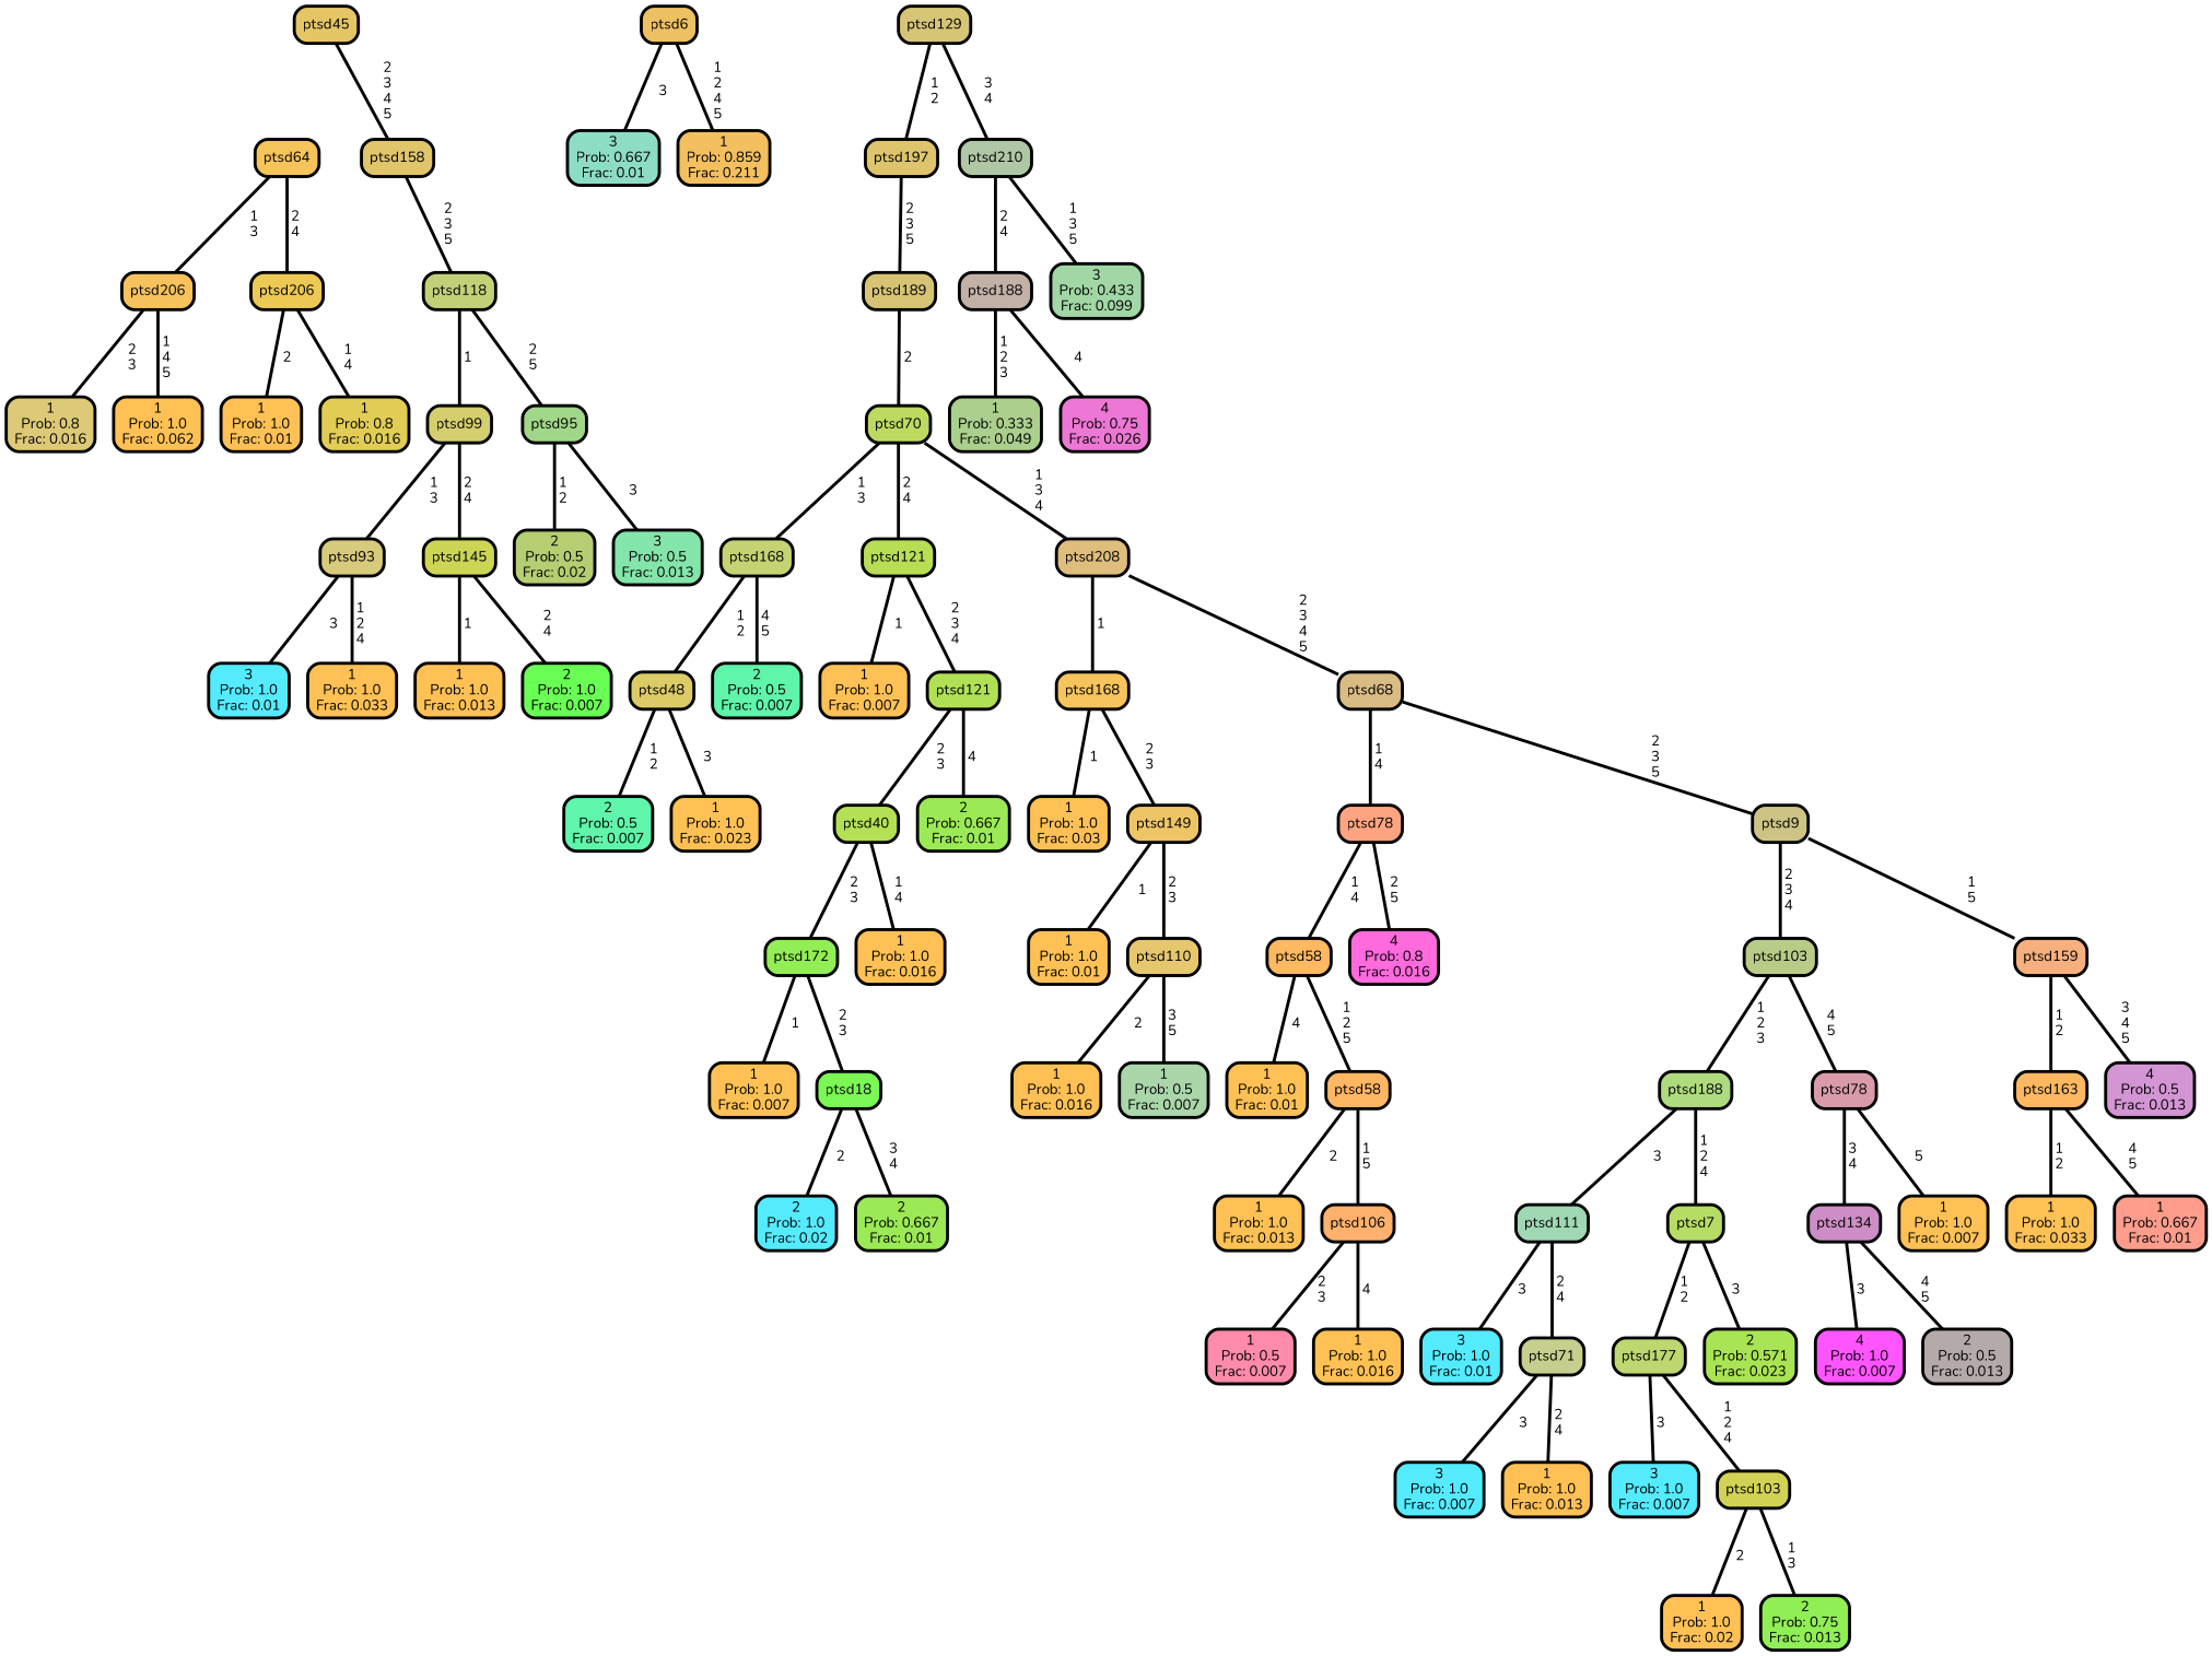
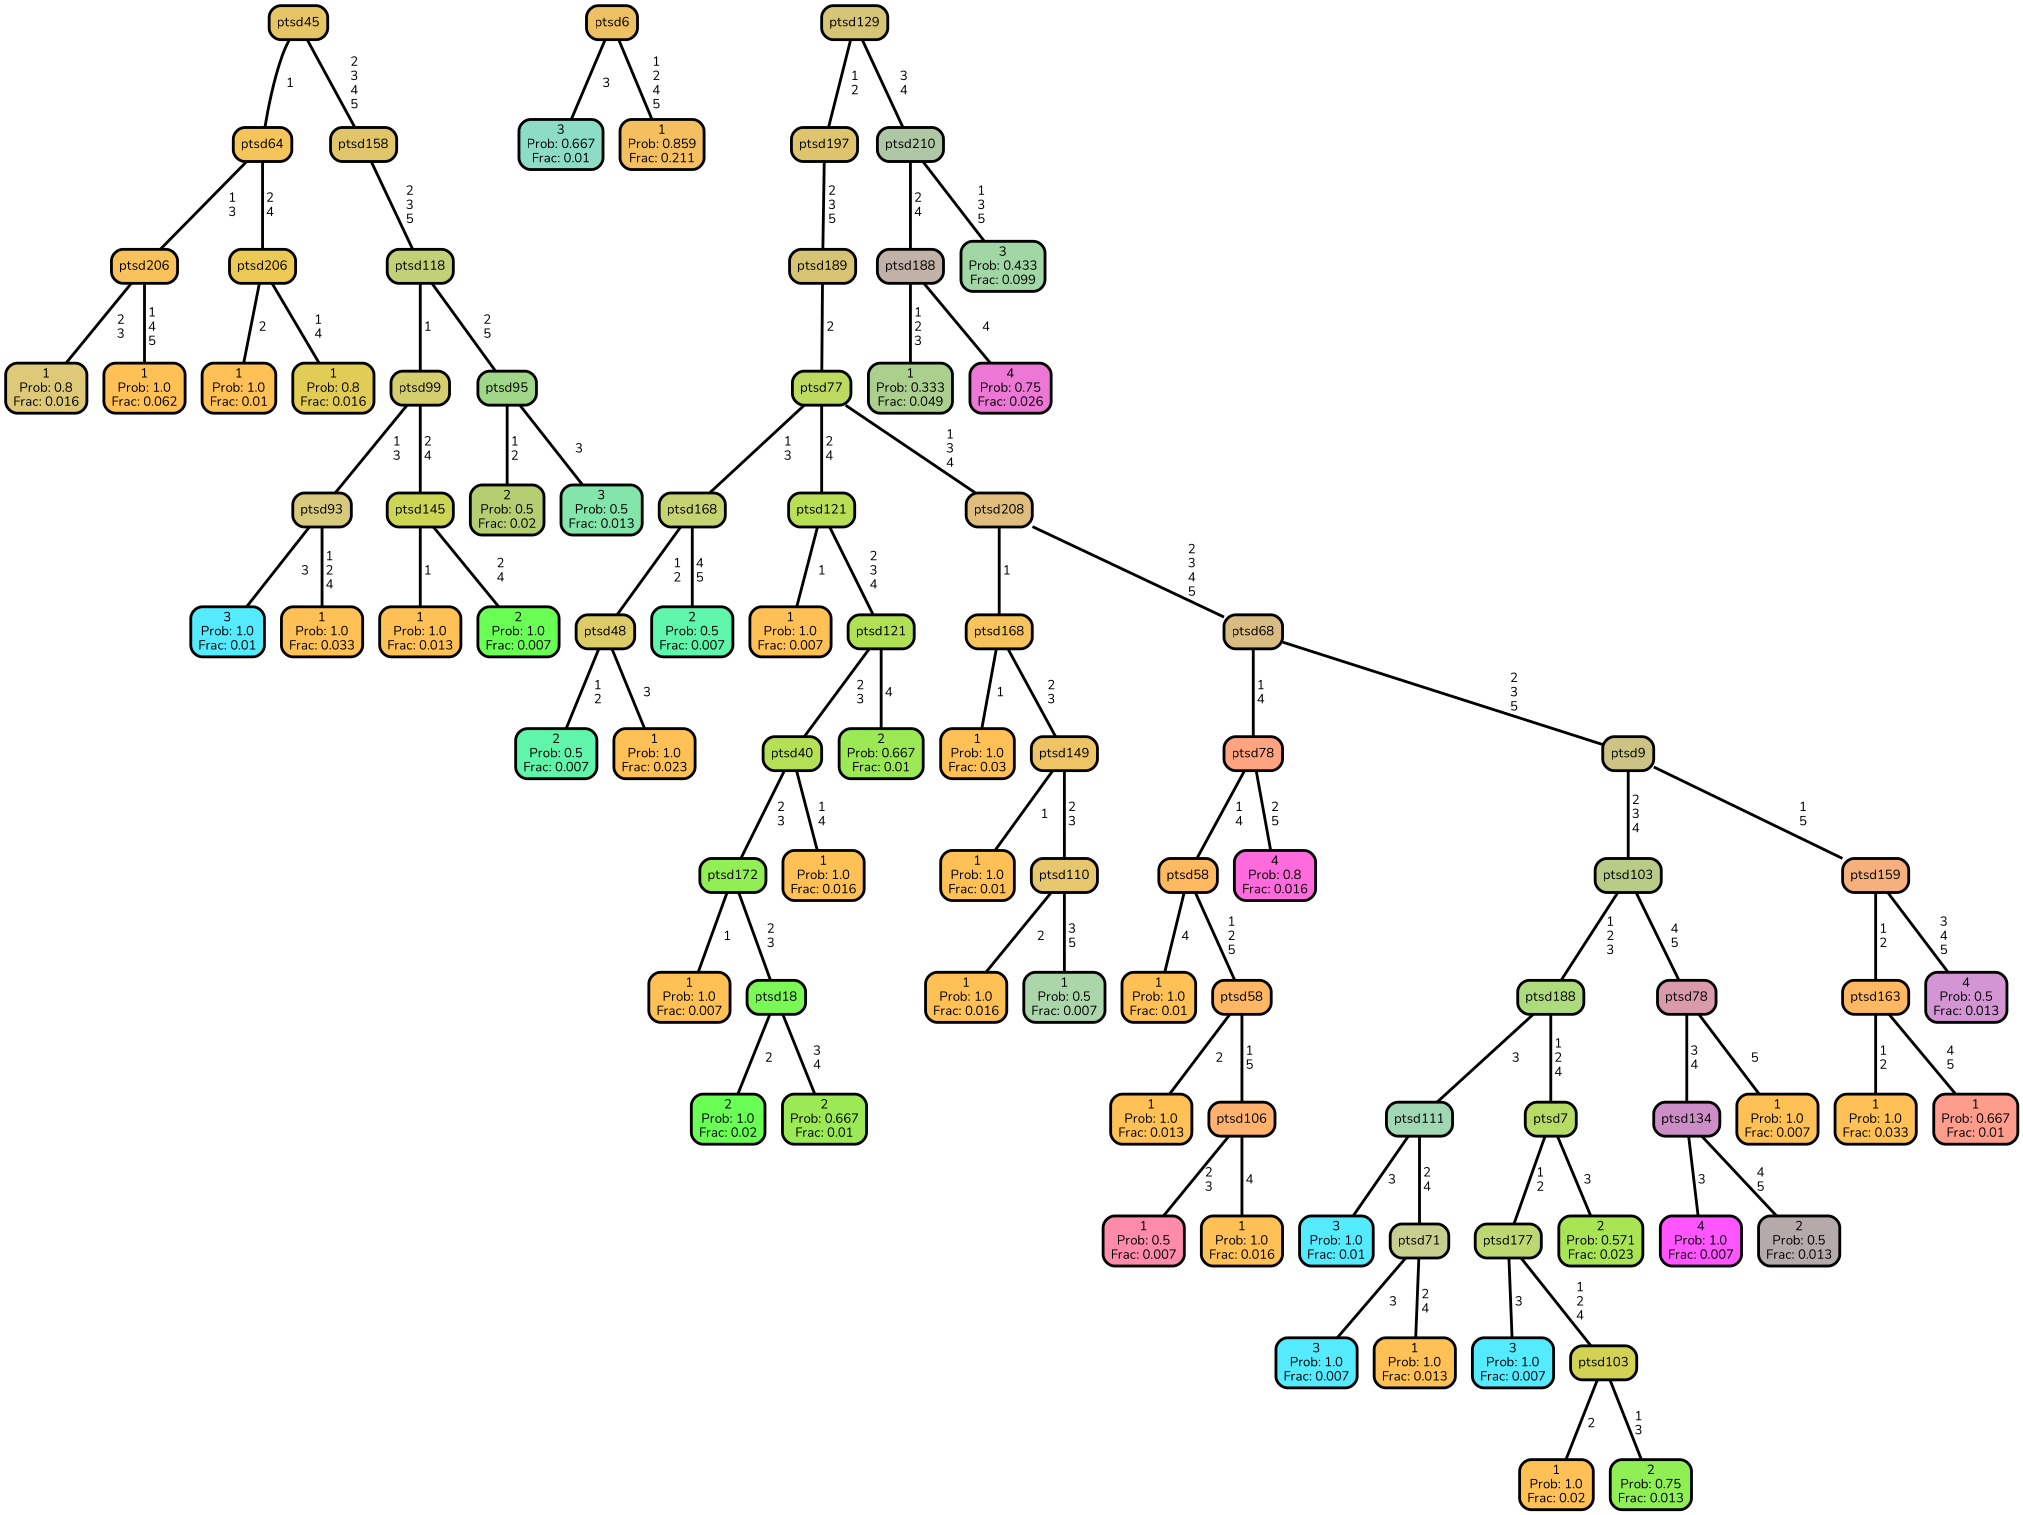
  graph {
    fontname=Nunito
    ranksep="0 equally"
    splines=straight
    node [color=black fillcolor="#ffc155" fontcolor=black fontname=Nunito penwidth=3 shape=box style="filled, rounded"]
    edge [color=black fontname=Nunito penwidth=3]
    n1 [fillcolor="#ddc977" label="1\nProb: 0.8\nFrac: 0.016"]
    n2 [fillcolor="#f7c25c" label=ptsd206]
    n3 [label="1\nProb: 1.0\nFrac: 0.062"]
    n4 [fillcolor="#f5c45a" label=ptsd64]
    n5 [fillcolor="#ecc855" label=ptsd206]
    n6 [label="1\nProb: 1.0\nFrac: 0.01"]
    n7 [fillcolor="#e1cd55" label="1\nProb: 0.8\nFrac: 0.016"]
    n8 [fillcolor="#e6c566" label=ptsd45]
    n9 [fillcolor="#e1c56a" label=ptsd158]
    n10 [fillcolor="#c2d178" label=ptsd118]
    n11 [fillcolor="#8dddc6" label="3\nProb: 0.667\nFrac: 0.01"]
    n12 [fillcolor="#eec064" label=ptsd6]
    n13 [fillcolor="#f3bf5f" label="1\nProb: 0.859\nFrac: 0.211"]
    n14 [fillcolor="#d4ce6f" label=ptsd99]
    n15 [fillcolor="#a1d788" label=ptsd95]
    n16 [fillcolor="#55ebff" label="3\nProb: 1.0\nFrac: 0.01"]
    n17 [fillcolor="#d7ca7c" label=ptsd93]
    n18 [label="1\nProb: 1.0\nFrac: 0.033"]
    n19 [fillcolor="#cdd555" label=ptsd145]
    n20 [label="1\nProb: 1.0\nFrac: 0.013"]
    n21 [fillcolor="#6aff55" label="2\nProb: 1.0\nFrac: 0.007"]
    n22 [fillcolor="#b4ce71" label="2\nProb: 0.5\nFrac: 0.02"]
    n23 [fillcolor="#84e5aa" label="3\nProb: 0.5\nFrac: 0.013"]
    n24 [fillcolor="#dec56d" label=ptsd197]
    n25 [fillcolor="#d6c474" label=ptsd189]
-   n26 [fillcolor="#bcda5f" label=ptsd70]
+   n26 [fillcolor="#bcda5f" label=ptsd77]
    n27 [fillcolor="#5ff5aa" label="2\nProb: 0.5\nFrac: 0.007"]
    n28 [fillcolor="#dbcc67" label=ptsd48]
    n29 [label="1\nProb: 1.0\nFrac: 0.023"]
    n30 [fillcolor="#c5d373" label=ptsd168]
    n31 [fillcolor="#5ff5aa" label="2\nProb: 0.5\nFrac: 0.007"]
    n32 [fillcolor="#b8de55" label=ptsd121]
    n33 [fillcolor="#dfbd7c" label=ptsd208]
    n34 [label="1\nProb: 1.0\nFrac: 0.007"]
    n35 [fillcolor="#b0e155" label=ptsd121]
    n36 [fillcolor="#b4e055" label=ptsd40]
    n37 [fillcolor="#9bea55" label="2\nProb: 0.667\nFrac: 0.01"]
    n38 [label="1\nProb: 1.0\nFrac: 0.007"]
    n39 [fillcolor="#92ee55" label=ptsd172]
    n40 [fillcolor="#7af855" label=ptsd18]
-   n41 [fillcolor="#55ebff" label="2\nProb: 1.0\nFrac: 0.02"]
+   n41 [fillcolor="#6aff55" label="2\nProb: 1.0\nFrac: 0.02"]
    n42 [fillcolor="#9bea55" label="2\nProb: 0.667\nFrac: 0.01"]
    n43 [label="1\nProb: 1.0\nFrac: 0.016"]
    n44 [fillcolor="#f6c35d" label=ptsd168]
    n45 [fillcolor="#d9bb84" label=ptsd68]
    n46 [label="1\nProb: 1.0\nFrac: 0.03"]
    n47 [fillcolor="#eec566" label=ptsd149]
    n48 [label="1\nProb: 1.0\nFrac: 0.01"]
    n49 [fillcolor="#e6c76d" label=ptsd110]
    n50 [label="1\nProb: 1.0\nFrac: 0.016"]
    n51 [fillcolor="#aad6aa" label="1\nProb: 0.5\nFrac: 0.007"]
    n52 [fillcolor="#ffa481" label=ptsd78]
    n53 [fillcolor="#ccc385" label=ptsd9]
    n54 [label="1\nProb: 1.0\nFrac: 0.01"]
    n55 [fillcolor="#ffb961" label=ptsd58]
    n56 [fillcolor="#ffb764" label=ptsd58]
    n57 [label="1\nProb: 1.0\nFrac: 0.013"]
    n58 [fillcolor="#ffb16d" label=ptsd106]
    n59 [fillcolor="#ff8baa" label="1\nProb: 0.5\nFrac: 0.007"]
    n60 [label="1\nProb: 1.0\nFrac: 0.016"]
    n61 [fillcolor="#ff6add" label="4\nProb: 0.8\nFrac: 0.016"]
    n62 [fillcolor="#b8cc88" label=ptsd103]
    n63 [fillcolor="#f5b07d" label=ptsd159]
    n64 [fillcolor="#55ebff" label="3\nProb: 1.0\nFrac: 0.01"]
    n65 [fillcolor="#a0d8b3" label=ptsd111]
    n66 [fillcolor="#c6cf8d" label=ptsd71]
    n67 [fillcolor="#55ebff" label="3\nProb: 1.0\nFrac: 0.007"]
    n68 [label="1\nProb: 1.0\nFrac: 0.013"]
    n69 [fillcolor="#afdb7f" label=ptsd188]
    n70 [fillcolor="#b6dc66" label=ptsd7]
    n71 [fillcolor="#bdd771" label=ptsd177]
    n72 [fillcolor="#a9e455" label="2\nProb: 0.571\nFrac: 0.023"]
    n73 [fillcolor="#55ebff" label="3\nProb: 1.0\nFrac: 0.007"]
    n74 [fillcolor="#d2d355" label=ptsd103]
    n75 [label="1\nProb: 1.0\nFrac: 0.02"]
    n76 [fillcolor="#8fef55" label="2\nProb: 0.75\nFrac: 0.013"]
    n77 [fillcolor="#d99aaa" label=ptsd78]
    n78 [fillcolor="#cd8dc6" label=ptsd134]
    n79 [label="1\nProb: 1.0\nFrac: 0.007"]
    n80 [fillcolor="#ff55ff" label="4\nProb: 1.0\nFrac: 0.007"]
    n81 [fillcolor="#b4aaaa" label="2\nProb: 0.5\nFrac: 0.013"]
    n82 [fillcolor="#ffb862" label=ptsd163]
    n83 [fillcolor="#d495d4" label="4\nProb: 0.5\nFrac: 0.013"]
    n84 [label="1\nProb: 1.0\nFrac: 0.033"]
    n85 [fillcolor="#ff9d8d" label="1\nProb: 0.667\nFrac: 0.01"]
    n86 [fillcolor="#d6c577" label=ptsd129]
    n87 [fillcolor="#afc7a5" label=ptsd210]
    n88 [fillcolor="#c1b1a6" label=ptsd188]
    n89 [fillcolor="#a1d7a4" label="3\nProb: 0.433\nFrac: 0.099"]
    n90 [fillcolor="#abcf8d" label="1\nProb: 0.333\nFrac: 0.049"]
    n91 [fillcolor="#ec77d4" label="4\nProb: 0.75\nFrac: 0.026"]
    subgraph sub_1 {
      rank=same
    }
    n2 -- n1 [label=" 2\n 3"]
    n2 -- n3 [label=" 1\n 4\n 5"]
    n4 -- n2 [label=" 1\n 3"]
    n4 -- n5 [label=" 2\n 4"]
    n5 -- n6 [label=" 2"]
    n5 -- n7 [label=" 1\n 4"]
+   n8 -- n4 [label=" 1"]
    n8 -- n9 [label=" 2\n 3\n 4\n 5"]
    n9 -- n10 [label=" 2\n 3\n 5"]
    n10 -- n14 [label=" 1"]
    n10 -- n15 [label=" 2\n 5"]
    n12 -- n11 [label=" 3"]
    n12 -- n13 [label=" 1\n 2\n 4\n 5"]
    n14 -- n17 [label=" 1\n 3"]
    n14 -- n19 [label=" 2\n 4"]
    n15 -- n22 [label=" 1\n 2"]
    n15 -- n23 [label=" 3"]
    n17 -- n16 [label=" 3"]
    n17 -- n18 [label=" 1\n 2\n 4"]
    n19 -- n20 [label=" 1"]
    n19 -- n21 [label=" 2\n 4"]
    n24 -- n25 [label=" 2\n 3\n 5"]
    n25 -- n26 [label=" 2"]
    n26 -- n30 [label=" 1\n 3"]
    n26 -- n32 [label=" 2\n 4"]
    n26 -- n33 [label=" 1\n 3\n 4"]
    n28 -- n27 [label=" 1\n 2"]
    n28 -- n29 [label=" 3"]
    n30 -- n28 [label=" 1\n 2"]
    n30 -- n31 [label=" 4\n 5"]
    n32 -- n34 [label=" 1"]
    n32 -- n35 [label=" 2\n 3\n 4"]
    n33 -- n44 [label=" 1"]
    n33 -- n45 [label=" 2\n 3\n 4\n 5"]
    n35 -- n36 [label=" 2\n 3"]
    n35 -- n37 [label=" 4"]
    n36 -- n39 [label=" 2\n 3"]
    n36 -- n43 [label=" 1\n 4"]
    n39 -- n38 [label=" 1"]
    n39 -- n40 [label=" 2\n 3"]
    n40 -- n41 [label=" 2"]
    n40 -- n42 [label=" 3\n 4"]
    n44 -- n46 [label=" 1"]
    n44 -- n47 [label=" 2\n 3"]
    n45 -- n52 [label=" 1\n 4"]
    n45 -- n53 [label=" 2\n 3\n 5"]
    n47 -- n48 [label=" 1"]
    n47 -- n49 [label=" 2\n 3"]
    n49 -- n50 [label=" 2"]
    n49 -- n51 [label=" 3\n 5"]
    n52 -- n55 [label=" 1\n 4"]
    n52 -- n61 [label=" 2\n 5"]
    n53 -- n62 [label=" 2\n 3\n 4"]
    n53 -- n63 [label=" 1\n 5"]
    n55 -- n54 [label=" 4"]
    n55 -- n56 [label=" 1\n 2\n 5"]
    n56 -- n57 [label=" 2"]
    n56 -- n58 [label=" 1\n 5"]
    n58 -- n59 [label=" 2\n 3"]
    n58 -- n60 [label=" 4"]
    n62 -- n69 [label=" 1\n 2\n 3"]
    n62 -- n77 [label=" 4\n 5"]
    n63 -- n82 [label=" 1\n 2"]
    n63 -- n83 [label=" 3\n 4\n 5"]
    n65 -- n64 [label=" 3"]
    n65 -- n66 [label=" 2\n 4"]
    n66 -- n67 [label=" 3"]
    n66 -- n68 [label=" 2\n 4"]
    n69 -- n65 [label=" 3"]
    n69 -- n70 [label=" 1\n 2\n 4"]
    n70 -- n71 [label=" 1\n 2"]
    n70 -- n72 [label=" 3"]
    n71 -- n73 [label=" 3"]
    n71 -- n74 [label=" 1\n 2\n 4"]
    n74 -- n75 [label=" 2"]
    n74 -- n76 [label=" 1\n 3"]
    n77 -- n78 [label=" 3\n 4"]
    n77 -- n79 [label=" 5"]
    n78 -- n80 [label=" 3"]
    n78 -- n81 [label=" 4\n 5"]
    n82 -- n84 [label=" 1\n 2"]
    n82 -- n85 [label=" 4\n 5"]
    n86 -- n24 [label=" 1\n 2"]
    n86 -- n87 [label=" 3\n 4"]
    n87 -- n88 [label=" 2\n 4"]
    n87 -- n89 [label=" 1\n 3\n 5"]
    n88 -- n90 [label=" 1\n 2\n 3"]
    n88 -- n91 [label=" 4"]
  }
